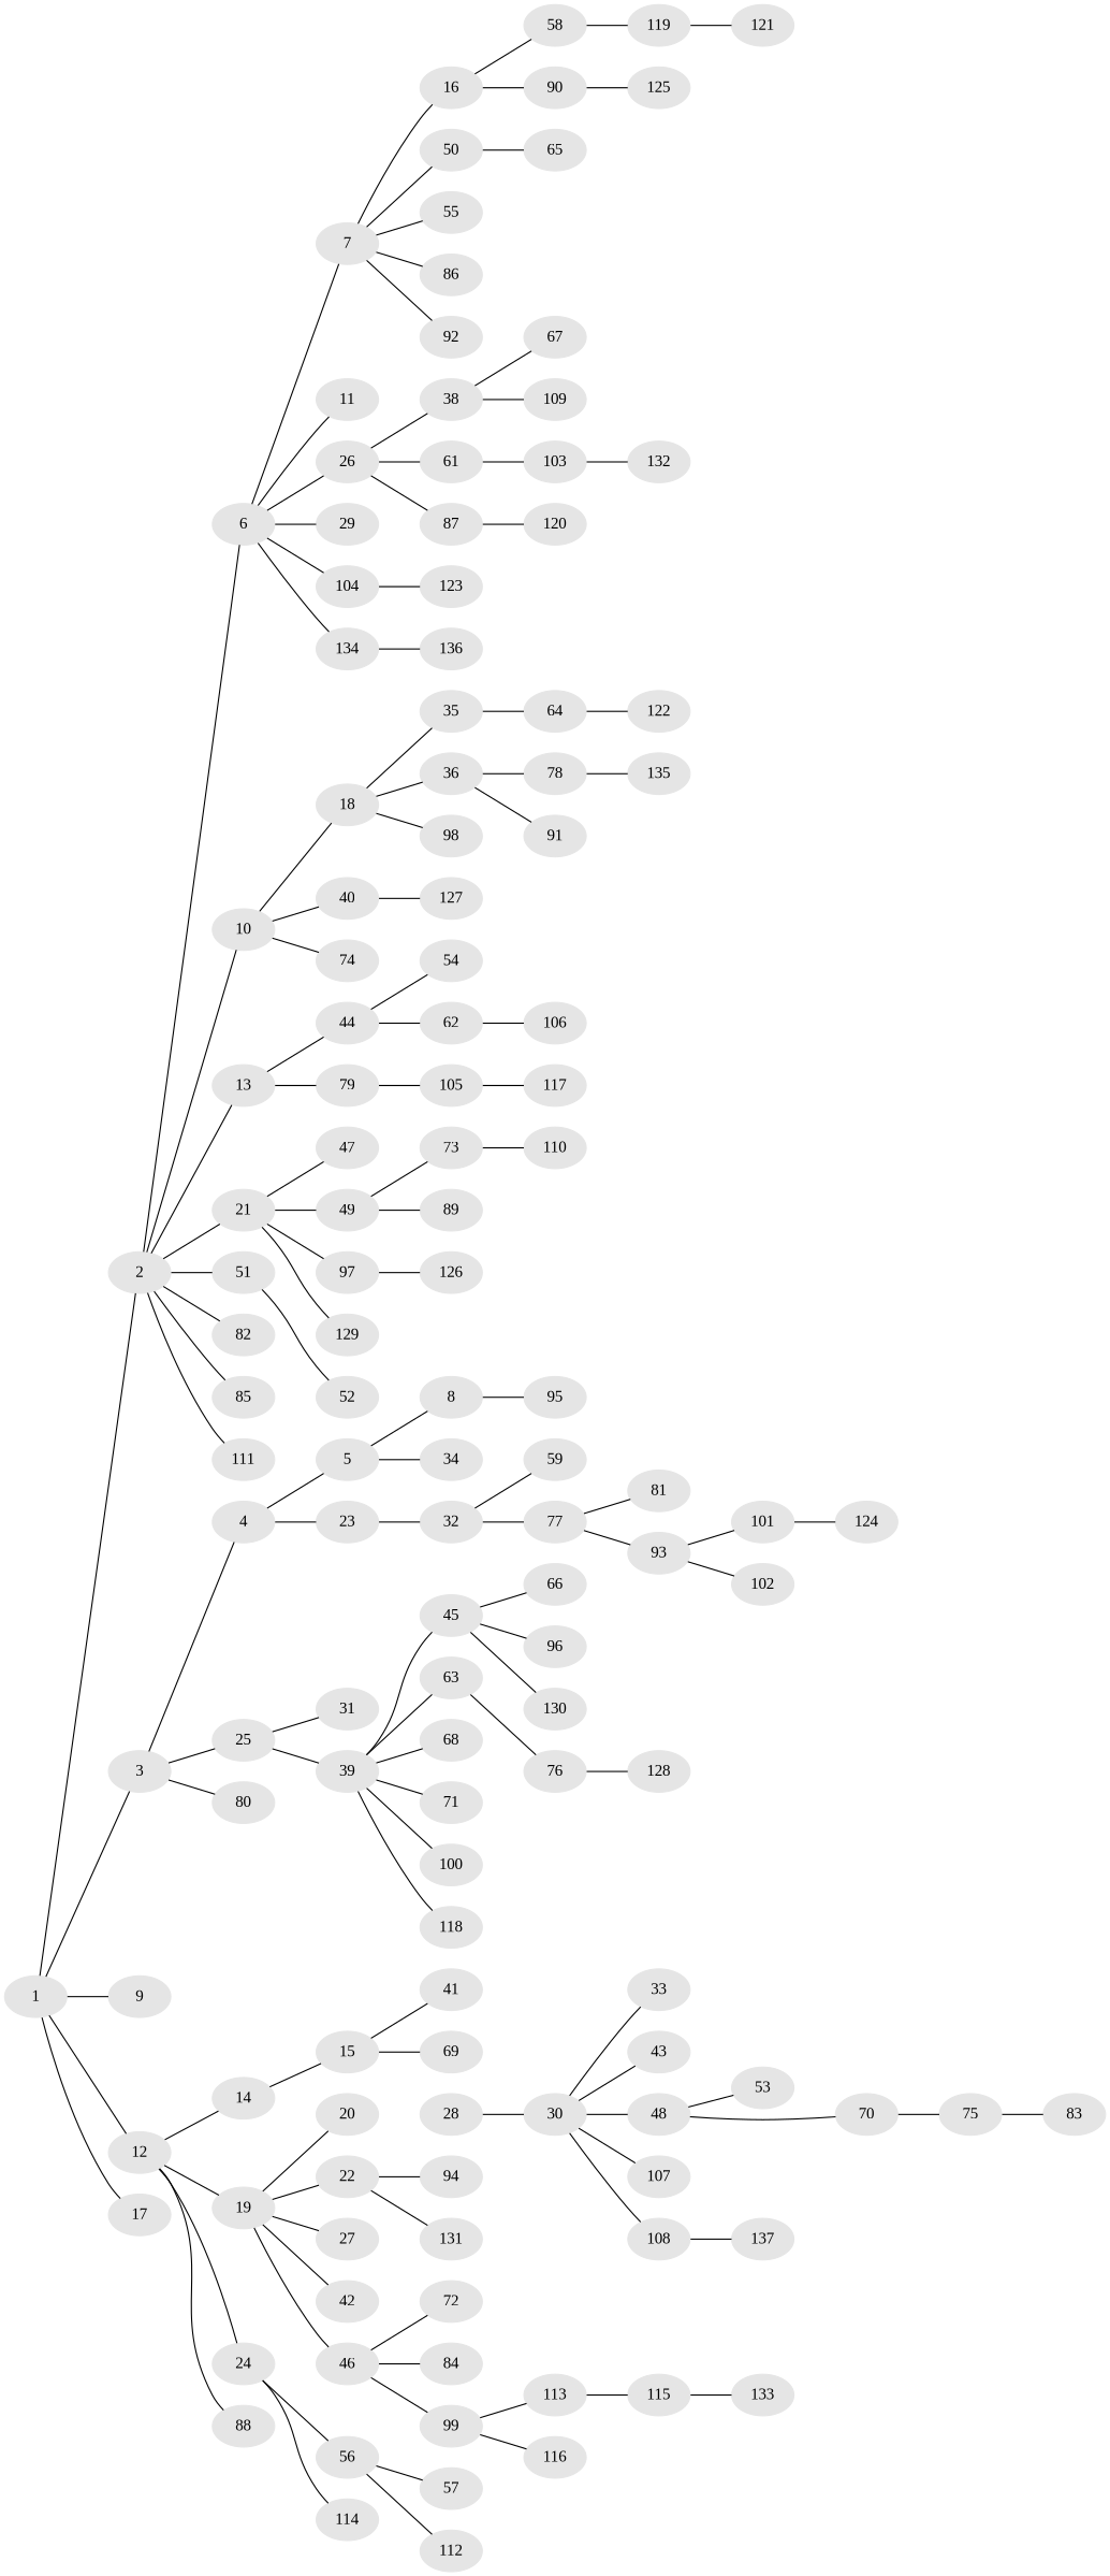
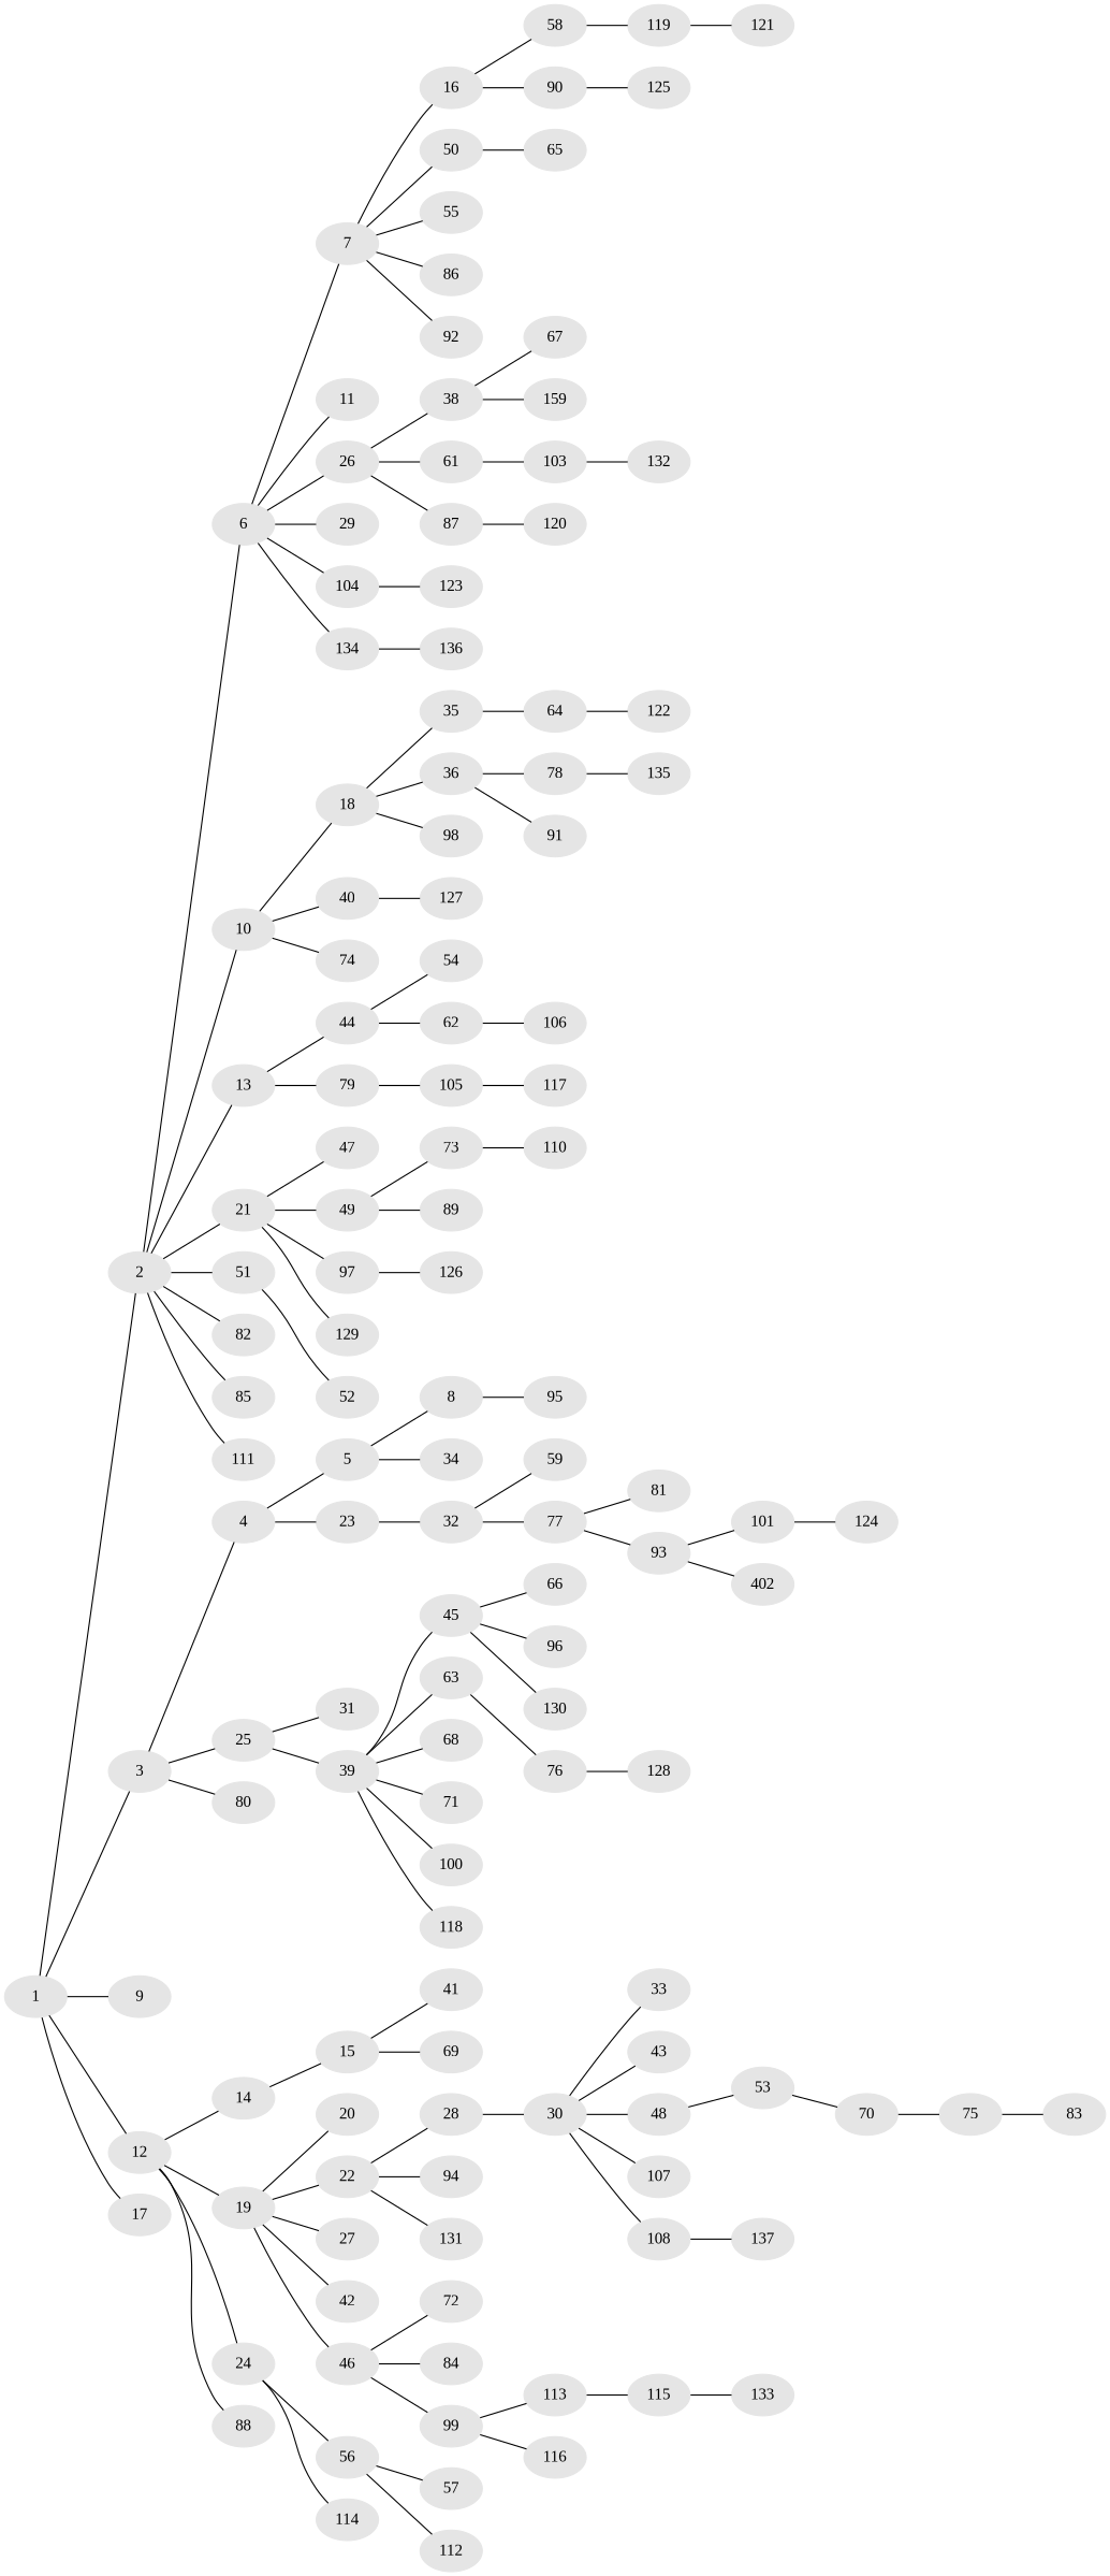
  graph {
    fontname="Liberation Serif"
    rankdir=LR
    node [color=gray90 fontname="Liberation Serif" style=filled]
    edge [fontname="Liberation Serif"]
    1
    2
    3
    9
    12
    17
    6
    10
    13
    21
    51
    82
    85
    111
    4
    25
    80
    14
    19
    24
    88
    7
    11
    26
    29
    104
    134
    18
    40
    74
    44
    79
    47
    49
    97
    129
    52
    5
    23
    31
    39
    8
    34
    32
    95
    16
    50
    55
    86
    92
    38
    61
    87
    123
    136
    58
    90
    65
    35
    36
    98
    127
    15
    20
    22
    27
    42
    46
    56
    114
    54
    62
    105
    41
    69
    119
    125
    64
    78
    91
    28
    94
    131
    72
    84
    99
    73
    89
    126
    30
    59
    77
    57
    112
    45
    63
    68
    71
    100
    118
    67
-   109
+   109 [label=159]
    103
    120
    33
    43
    48
    107
    108
    53
    137
    81
    93
    122
    135
    66
    96
    130
    76
    106
    113
    116
    70
    110
    75
    121
    132
    128
    83
    101
-   102
+   102 [label=402]
    117
    124
    115
    133
    1 -- 2
    1 -- 3
    1 -- 9
    1 -- 12
    1 -- 17
    2 -- 6
    2 -- 10
    2 -- 13
    2 -- 21
    2 -- 51
    2 -- 82
    2 -- 85
    2 -- 111
    3 -- 4
    3 -- 25
    3 -- 80
    12 -- 14
    12 -- 19
    12 -- 24
    12 -- 88
    6 -- 7
    6 -- 11
    6 -- 26
    6 -- 29
    6 -- 104
    6 -- 134
    10 -- 18
    10 -- 40
    10 -- 74
    13 -- 44
    13 -- 79
    21 -- 47
    21 -- 49
    21 -- 97
    21 -- 129
    51 -- 52
    4 -- 5
    4 -- 23
    25 -- 31
    25 -- 39
    14 -- 15
    19 -- 20
    19 -- 22
    19 -- 27
    19 -- 42
    19 -- 46
    24 -- 56
    24 -- 114
    7 -- 16
    7 -- 50
    7 -- 55
    7 -- 86
    7 -- 92
    26 -- 38
    26 -- 61
    26 -- 87
    104 -- 123
    134 -- 136
    18 -- 35
    18 -- 36
    18 -- 98
    40 -- 127
    44 -- 54
    44 -- 62
    79 -- 105
    49 -- 73
    49 -- 89
    97 -- 126
    5 -- 8
    5 -- 34
    23 -- 32
    39 -- 45
    39 -- 63
    39 -- 68
    39 -- 71
    39 -- 100
    39 -- 118
    8 -- 95
    32 -- 59
    32 -- 77
    16 -- 58
    16 -- 90
    50 -- 65
    38 -- 67
    38 -- 109
    61 -- 103
    87 -- 120
    58 -- 119
    90 -- 125
    35 -- 64
    36 -- 78
    36 -- 91
    15 -- 41
    15 -- 69
+   22 -- 28
    22 -- 94
    22 -- 131
    46 -- 72
    46 -- 84
    46 -- 99
    56 -- 57
    56 -- 112
    62 -- 106
    105 -- 117
    119 -- 121
    64 -- 122
    78 -- 135
    28 -- 30
    99 -- 113
    99 -- 116
    73 -- 110
    30 -- 33
    30 -- 43
    30 -- 48
    30 -- 107
    30 -- 108
    77 -- 81
    77 -- 93
    45 -- 66
    45 -- 96
    45 -- 130
    63 -- 76
    103 -- 132
    48 -- 53
    108 -- 137
-   48 -- 70
+   53 -- 70
    93 -- 101
    93 -- 102
    76 -- 128
    113 -- 115
    70 -- 75
    75 -- 83
    101 -- 124
    115 -- 133
  }
